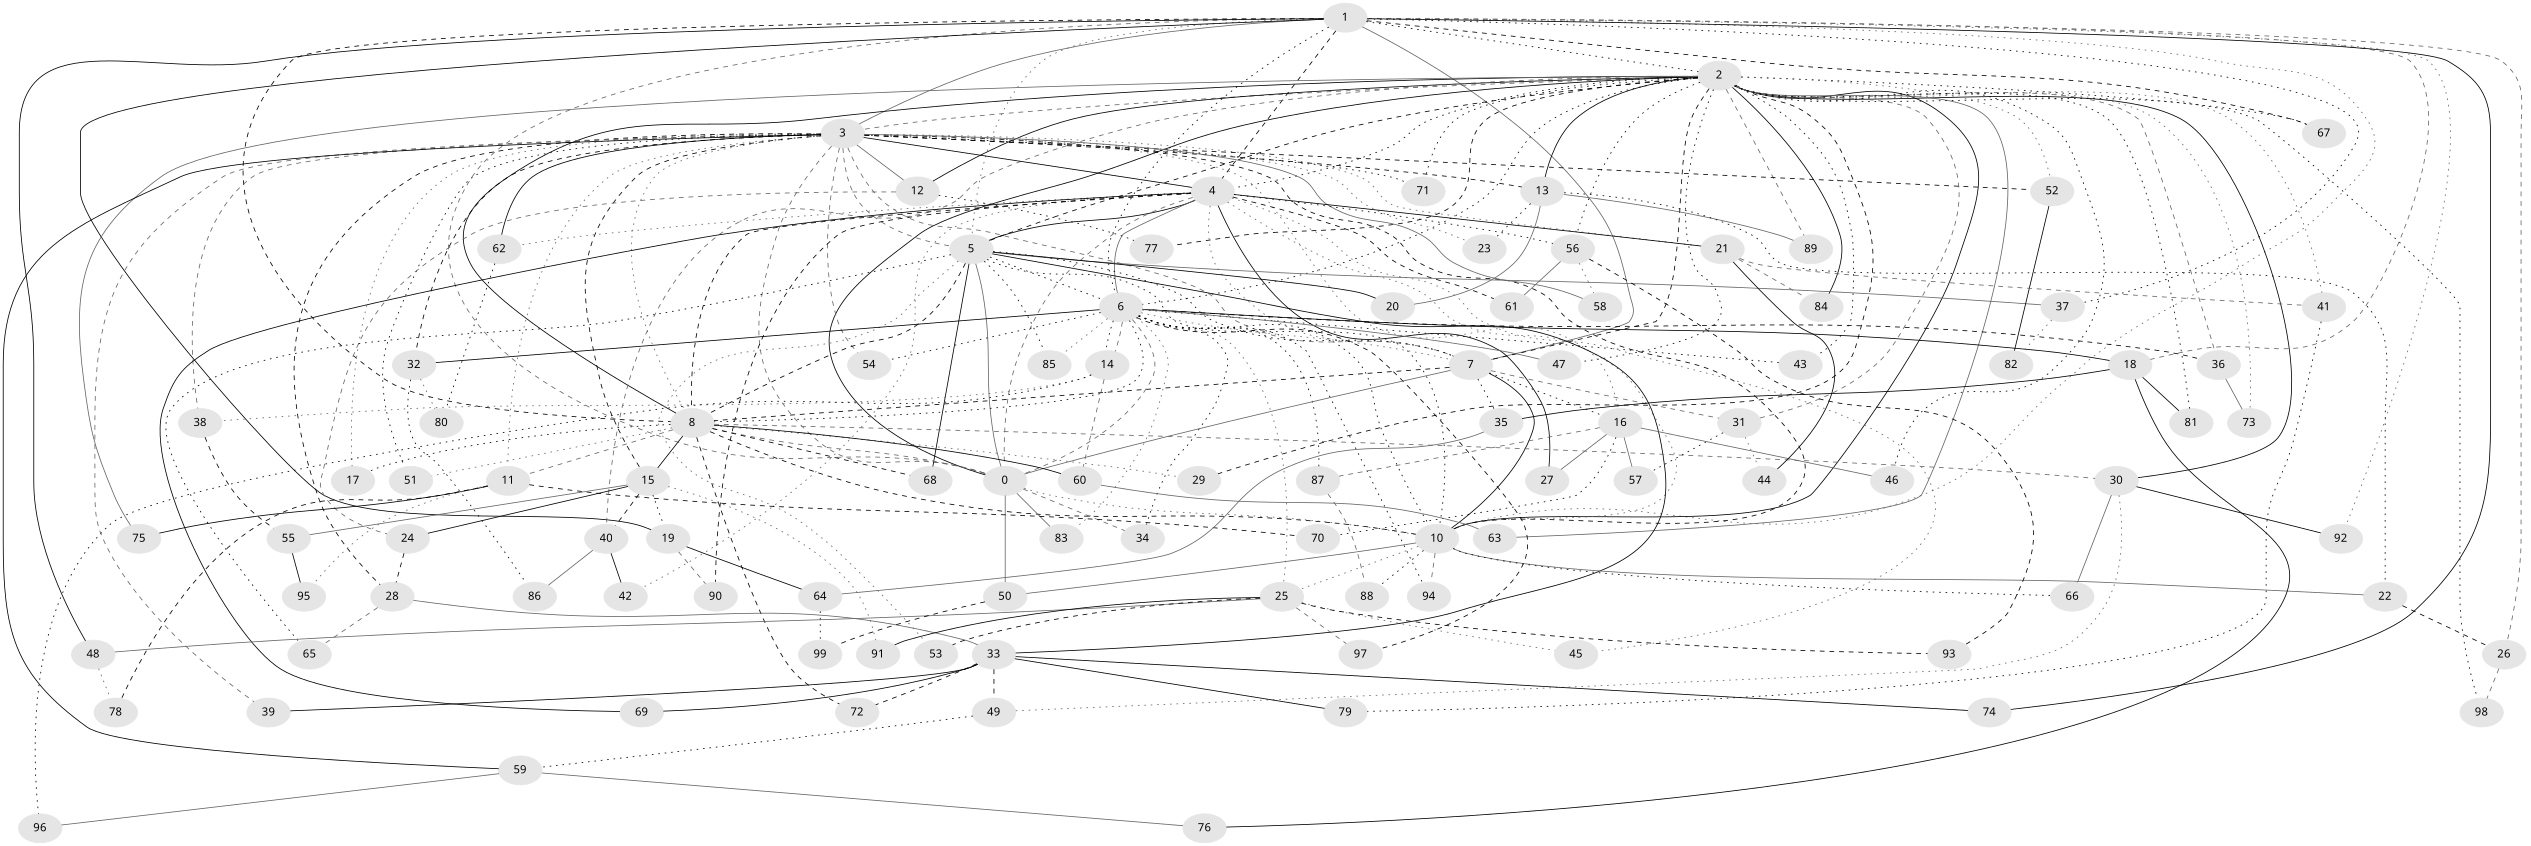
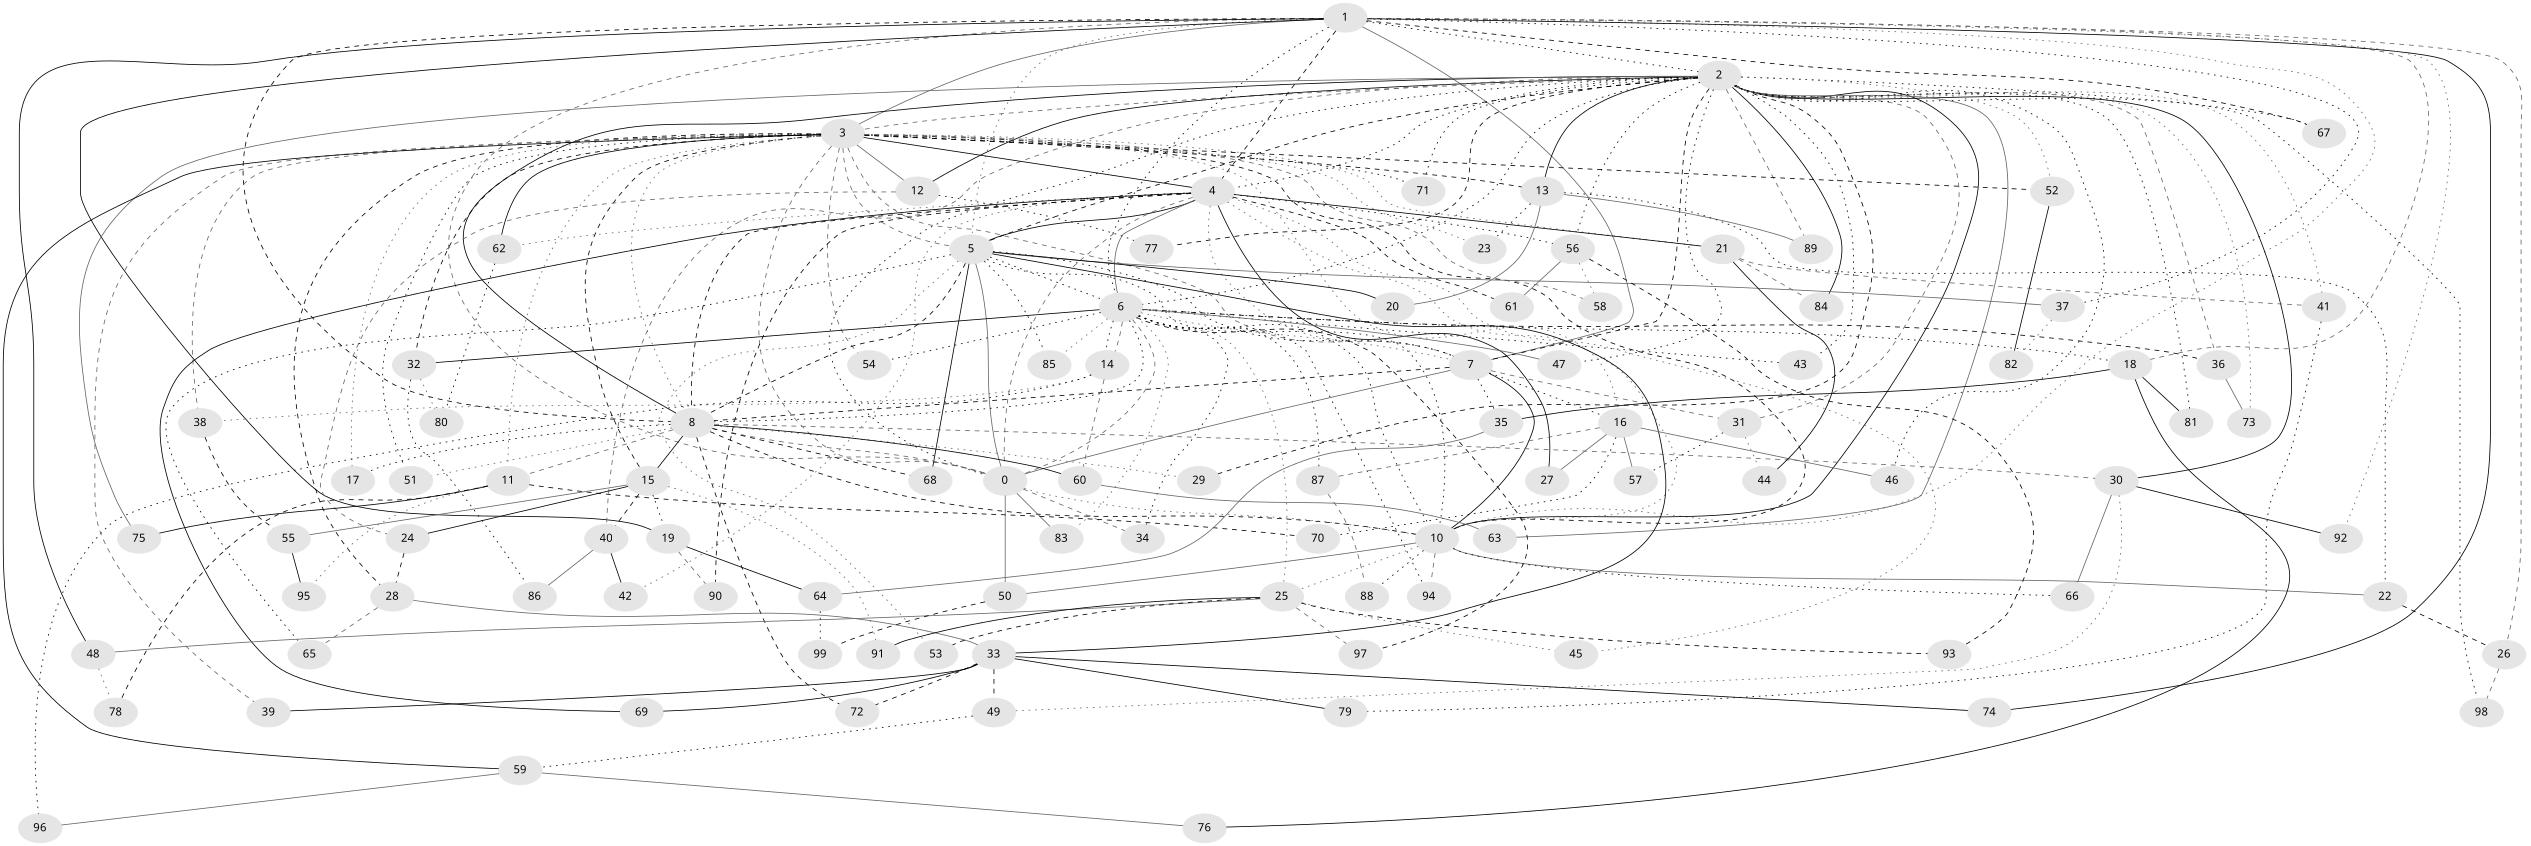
  graph {
    fontname="Noto Sans"
    node [color=gray90 fontname="Noto Sans" style=filled]
    edge [color=black fontname="Noto Sans" style=dotted]
    1
    2
    3
    4
    5
    6
    7
    8
    n9 [label=0]
    10
    18
    19
    26
    37
    48
    67
    74
    92
    12
    13
    29
    30
    31
    36
    40
    41
    43
    46
    47
    52
    56
    63
    71
    73
    75
    77
    81
    84
    89
    98
    11
    15
    16
    17
    21
    23
    28
    32
    38
    39
    51
    54
    58
    59
    62
    27
    42
    45
    61
    69
    90
    20
    33
    53
    65
    68
    85
    14
    25
    34
    83
    87
    94
    97
    35
    60
    72
    50
    22
    66
    88
    76
    64
    82
    78
    24
    49
    57
    44
    86
    79
    93
    70
    95
    55
    91
    80
    96
    99
    1 -- 2
    1 -- 3 [color=gray40 style=solid]
    1 -- 4 [style=dashed]
    1 -- 5 [color=gray40]
    1 -- 6
    1 -- 7 [color=gray40 style=solid]
    1 -- 8 [style=dashed]
    1 -- n9 [color=gray40 style=dashed]
    1 -- 10 [color=gray40]
    1 -- 18 [color=gray40 style=dashed]
    1 -- 19 [style=solid]
    1 -- 26 [color=gray40 style=dashed]
    1 -- 37
    1 -- 48 [style=solid]
    1 -- 67 [style=dashed]
    1 -- 74 [style=solid]
    1 -- 92 [color=gray40]
    2 -- 3 [color=gray40 style=dashed]
    2 -- 4
    2 -- 5 [style=dashed]
    2 -- 6
    2 -- 7 [style=dashed]
    2 -- 8 [style=solid]
-   2 -- n9 [style=solid]
+   2 -- n9
    2 -- 10 [style=solid]
    2 -- 67
    2 -- 12 [style=solid]
    2 -- 13 [style=solid]
    2 -- 29 [style=dashed]
    2 -- 30 [style=solid]
    2 -- 31 [color=gray40 style=dashed]
    2 -- 36 [color=gray40 style=dashed]
    2 -- 40 [color=gray40 style=dashed]
    2 -- 41 [color=gray40]
    2 -- 43
    2 -- 46
    2 -- 47
    2 -- 52 [color=gray40]
    2 -- 56
    2 -- 63 [color=gray40 style=solid]
    2 -- 71
    2 -- 73 [color=gray40]
    2 -- 75 [color=gray40 style=solid]
    2 -- 77 [style=dashed]
    2 -- 81
    2 -- 84 [style=solid]
    2 -- 89 [color=gray40 style=dashed]
    2 -- 98
    3 -- 4 [style=solid]
    3 -- 5 [color=gray40 style=dashed]
    3 -- 7 [color=gray40 style=dashed]
    3 -- 8 [color=gray40]
    3 -- n9 [color=gray40 style=dashed]
    3 -- 10 [style=dashed]
    3 -- 12 [color=gray40 style=solid]
    3 -- 13 [style=dashed]
    3 -- 52 [style=dashed]
    3 -- 71
    3 -- 11 [color=gray40]
    3 -- 15 [style=dashed]
    3 -- 16 [color=gray40]
    3 -- 17 [color=gray40]
    3 -- 21 [color=gray40]
    3 -- 23 [color=gray40]
    3 -- 28 [style=dashed]
    3 -- 32 [style=dashed]
    3 -- 38 [color=gray40 style=dashed]
    3 -- 39 [color=gray40 style=dashed]
    3 -- 51
    3 -- 54 [color=gray40 style=dashed]
-   3 -- 58 [color=gray40 style=solid]
+   3 -- 58 [color=gray40 style=dashed]
    3 -- 59 [style=solid]
    3 -- 62 [style=solid]
    4 -- 5 [style=solid]
    4 -- 6 [color=gray40 style=solid]
    4 -- 7 [color=gray40]
    4 -- 8 [style=dashed]
    4 -- n9 [color=gray40 style=dashed]
    4 -- 10 [color=gray40]
    4 -- 56
    4 -- 21 [style=solid]
    4 -- 62 [color=gray40]
    4 -- 27 [style=solid]
    4 -- 42 [color=gray40]
    4 -- 45 [color=gray40]
    4 -- 61 [style=dashed]
    4 -- 69 [style=solid]
    4 -- 90 [style=dashed]
    5 -- 6
    5 -- 7
    5 -- 8 [style=dashed]
    5 -- n9 [color=gray40 style=solid]
    5 -- 10
    5 -- 37 [color=gray40 style=solid]
    5 -- 20 [style=solid]
    5 -- 33 [style=solid]
    5 -- 53 [color=gray40]
    5 -- 65
    5 -- 68 [style=solid]
    5 -- 85
    6 -- 7 [color=gray40]
    6 -- 8
    6 -- n9 [color=gray40 style=dashed]
    6 -- 10
-   6 -- 18 [style=solid]
+   6 -- 18
    6 -- 36 [style=dashed]
    6 -- 43
    6 -- 47 [color=gray40 style=solid]
    6 -- 32 [style=solid]
    6 -- 54
    6 -- 85 [color=gray40]
    6 -- 14
    6 -- 14 [color=gray40 style=dashed]
    6 -- 25 [color=gray40]
    6 -- 34
    6 -- 83 [color=gray40]
    6 -- 87
    6 -- 94
    6 -- 97 [style=dashed]
    7 -- 8 [style=dashed]
    7 -- n9 [color=gray40 style=solid]
    7 -- 10 [style=solid]
    7 -- 31 [color=gray40 style=dashed]
    7 -- 16
    7 -- 35
    8 -- n9 [color=gray40 style=dashed]
    8 -- 10 [style=dashed]
    8 -- 29 [color=gray40]
    8 -- 30 [color=gray40 style=dashed]
    8 -- 11 [color=gray40 style=dashed]
    8 -- 15 [style=solid]
    8 -- 17
    8 -- 51 [color=gray40]
    8 -- 68 [style=dashed]
    8 -- 60 [style=solid]
    8 -- 72 [style=dashed]
    n9 -- 10 [color=gray40]
    n9 -- 34 [color=gray40 style=dashed]
    n9 -- 83 [color=gray40 style=solid]
    n9 -- 50 [color=gray40 style=solid]
    10 -- 25 [color=gray40]
    10 -- 94 [color=gray40 style=dashed]
    10 -- 50 [color=gray40 style=solid]
    10 -- 22 [color=gray40 style=solid]
    10 -- 66
    10 -- 88
    18 -- 81 [style=solid]
    18 -- 35 [style=solid]
    18 -- 76 [style=solid]
    19 -- 90 [color=gray40 style=dashed]
    19 -- 64 [style=solid]
    26 -- 98 [color=gray40 style=dashed]
    37 -- 82 [color=gray40]
    48 -- 78 [color=gray40]
    12 -- 77
    12 -- 24 [color=gray40 style=dashed]
    13 -- 89 [color=gray40 style=solid]
    13 -- 23
    13 -- 20 [color=gray40 style=solid]
    13 -- 22
    30 -- 92 [style=solid]
    30 -- 66 [color=gray40 style=solid]
    30 -- 49 [color=gray40]
    31 -- 57
    31 -- 44 [color=gray40]
    36 -- 73 [color=gray40 style=solid]
    40 -- 42 [style=solid]
    40 -- 86 [color=gray40 style=solid]
    41 -- 79
    52 -- 82 [style=solid]
    56 -- 58 [color=gray40]
    56 -- 61 [color=gray40 style=solid]
    56 -- 93 [style=dashed]
    11 -- 75 [style=solid]
    11 -- 78 [style=dashed]
    11 -- 70 [style=dashed]
    11 -- 95 [color=gray40]
    15 -- 19
    15 -- 40 [style=dashed]
    15 -- 24 [style=solid]
    15 -- 55 [color=gray40 style=solid]
    15 -- 91 [color=gray40]
    16 -- 46 [color=gray40 style=solid]
    16 -- 27 [color=gray40 style=solid]
    16 -- 87 [color=gray40 style=dashed]
    16 -- 57 [color=gray40 style=solid]
    16 -- 70
    21 -- 41 [color=gray40 style=dashed]
    21 -- 84 [color=gray40 style=dashed]
    21 -- 44 [style=solid]
    28 -- 33 [color=gray40 style=solid]
    28 -- 65 [color=gray40 style=dashed]
    32 -- 86
    32 -- 80 [color=gray40]
    38 -- 55 [style=dashed]
    59 -- 76 [color=gray40 style=solid]
    59 -- 96 [color=gray40 style=solid]
    62 -- 80
    33 -- 74 [style=solid]
    33 -- 39 [style=solid]
    33 -- 69 [style=solid]
    33 -- 72 [style=dashed]
    33 -- 49 [style=dashed]
    33 -- 79 [style=solid]
    14 -- 38 [color=gray40]
    14 -- 60 [color=gray40 style=dashed]
    14 -- 96
    25 -- 48 [color=gray40 style=solid]
    25 -- 45 [color=gray40]
    25 -- 53 [style=dashed]
    25 -- 97 [color=gray40 style=dashed]
    25 -- 93 [style=dashed]
    25 -- 91 [style=solid]
    87 -- 88 [color=gray40 style=dashed]
    35 -- 64 [color=gray40 style=solid]
    60 -- 63 [color=gray40 style=solid]
    50 -- 99 [style=dashed]
    22 -- 26 [style=dashed]
    64 -- 99
    24 -- 28 [style=dashed]
    49 -- 59
    55 -- 95 [style=solid]
  }
